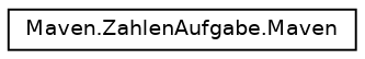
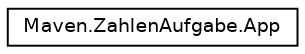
  digraph {
    rankdir=LR
-   n1 [color=black fillcolor=white fontname=Helvetica fontsize=10 height=0.2 label="Maven.ZahlenAufgabe.Maven" shape=record style=filled width=0.4]
+   n1 [color=black fillcolor=white fontname=Helvetica fontsize=10 height=0.2 label="Maven.ZahlenAufgabe.App" shape=record style=filled width=0.4]
  }
